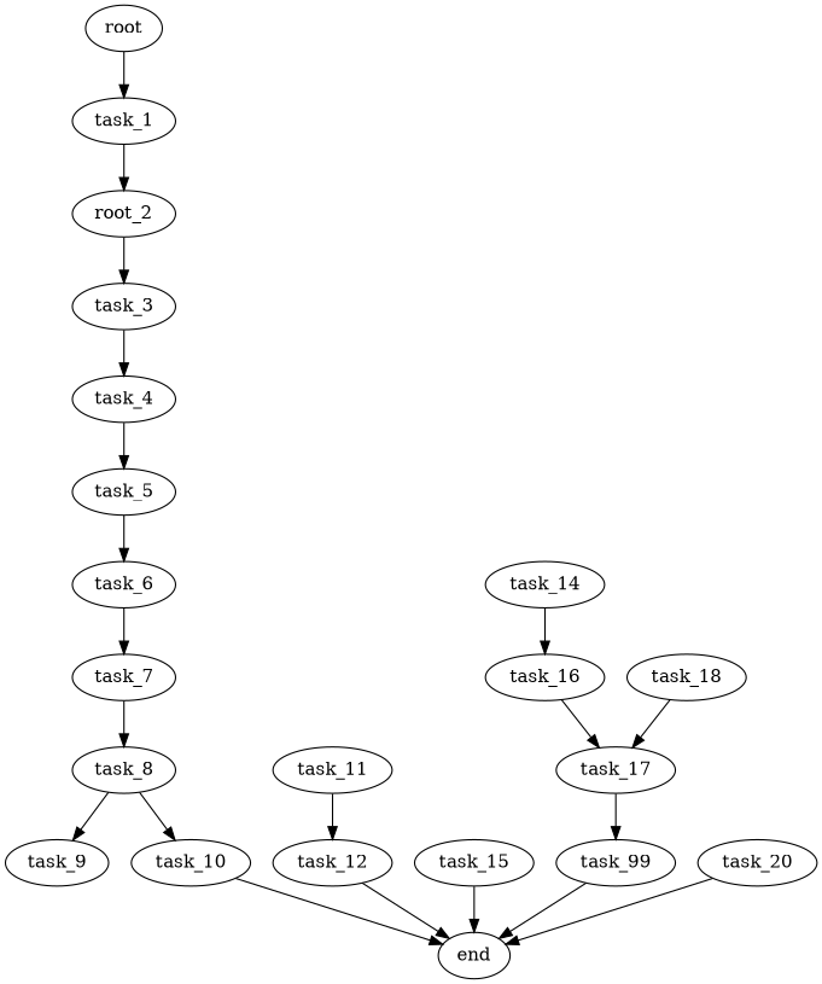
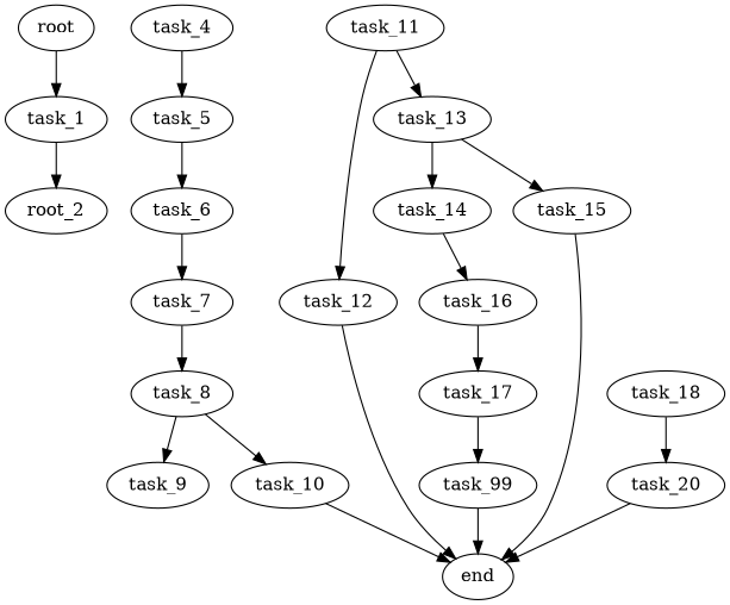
  digraph {
    root
    task_1
    n3 [label=root_2]
-   task_3
    task_4
    task_5
    task_6
    task_7
    task_8
    task_9
    task_10
    end
    task_11
    task_12
+   task_13
    task_14
    task_15
    task_16
    task_17
    n20 [label=task_99]
    task_18
    task_20
    root -> task_1
    task_1 -> n3
-   n3 -> task_3
-   task_3 -> task_4
    task_4 -> task_5
    task_5 -> task_6
    task_6 -> task_7
    task_7 -> task_8
    task_8 -> task_9
    task_8 -> task_10
    task_10 -> end
    task_11 -> task_12
+   task_11 -> task_13
    task_12 -> end
+   task_13 -> task_14
+   task_13 -> task_15
    task_14 -> task_16
    task_15 -> end
    task_16 -> task_17
    task_17 -> n20
    n20 -> end
-   task_18 -> task_17
+   task_18 -> task_20
    task_20 -> end
  }
